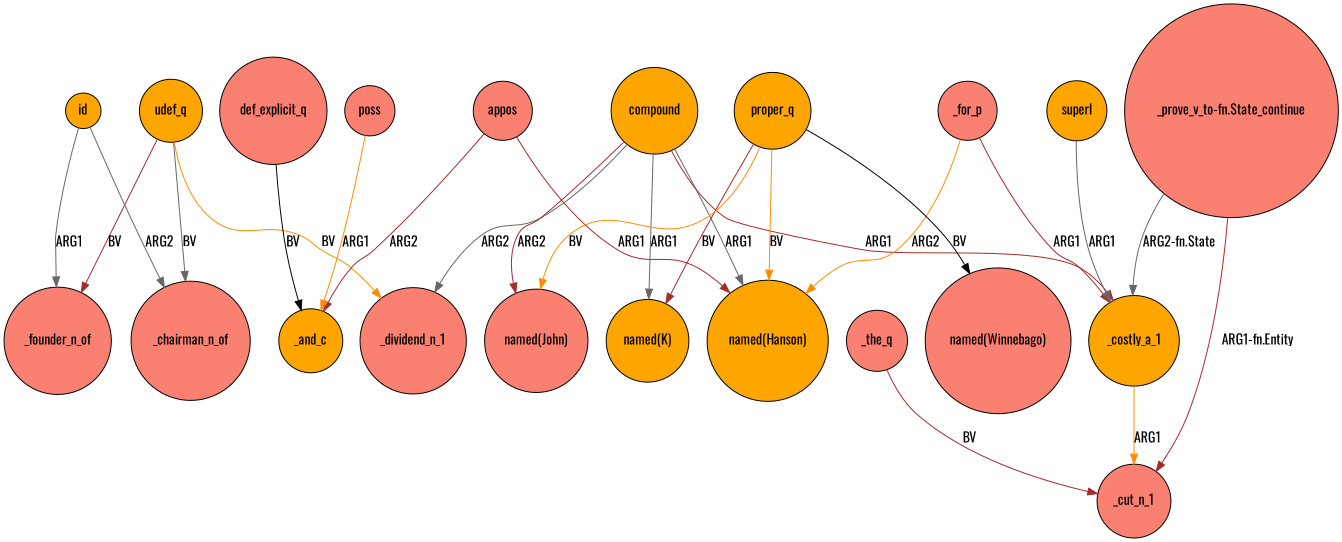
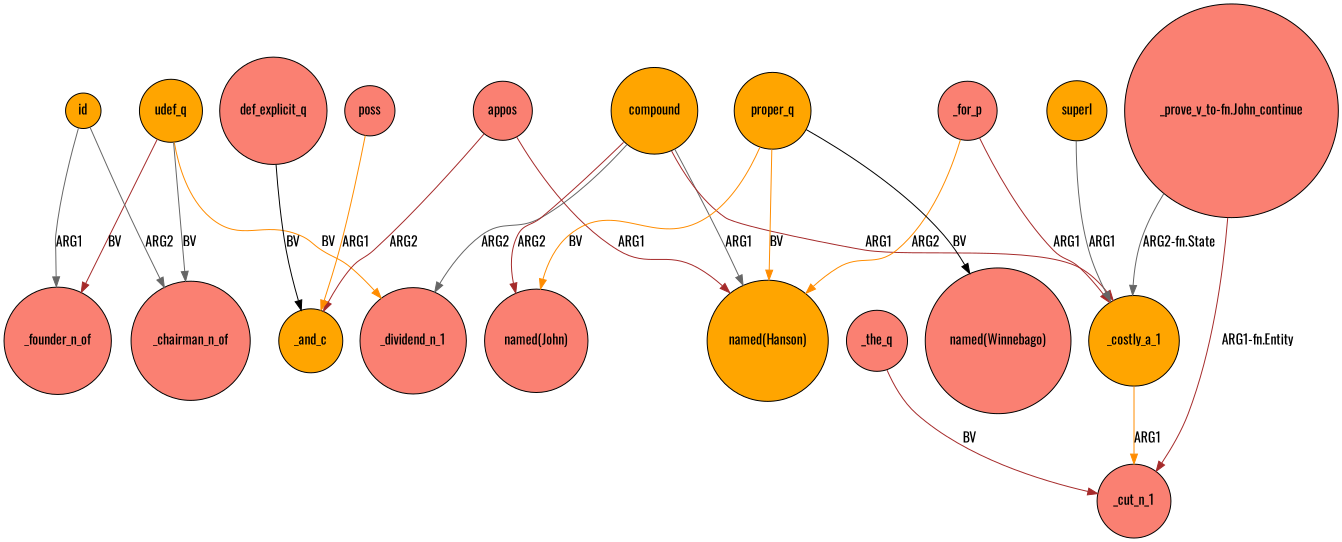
  digraph {
    fontname=Oswald
    node [fillcolor=salmon fontname=Oswald shape=circle style=filled]
    edge [color=brown fontname=Oswald]
    udef_q [fillcolor=orange]
    _founder_n_of
    _dividend_n_1
    _chairman_n_of
    _and_c [fillcolor=orange]
    appos
    "named(Hanson)" [fillcolor=orange]
    compound [fillcolor=orange]
-   "named(K)" [fillcolor=orange]
    "named(John)"
    _costly_a_1 [fillcolor=orange]
    _for_p
    _cut_n_1
-   "_prove_v_to-fn.State_continue"
+   "_prove_v_to-fn.State_continue" [label="_prove_v_to-fn.John_continue"]
    proper_q [fillcolor=orange]
    "named(Winnebago)"
    superl [fillcolor=orange]
    def_explicit_q
    poss
    _the_q
    id [fillcolor=orange]
    udef_q -> _founder_n_of [label=BV]
    udef_q -> _dividend_n_1 [color=darkorange label=BV]
    udef_q -> _chairman_n_of [color=gray40 label=BV]
    appos -> _and_c [label=ARG2]
    appos -> "named(Hanson)" [label=ARG1]
    compound -> _dividend_n_1 [color=gray40 label=ARG2]
    compound -> "named(Hanson)" [color=gray40 label=ARG1]
-   compound -> "named(K)" [color=gray40 label=ARG1]
    compound -> "named(John)" [label=ARG2]
    compound -> _costly_a_1 [label=ARG1]
    _costly_a_1 -> _cut_n_1 [color=darkorange label=ARG1]
    _for_p -> "named(Hanson)" [color=darkorange label=ARG2]
    _for_p -> _costly_a_1 [label=ARG1]
    "_prove_v_to-fn.State_continue" -> _costly_a_1 [color=gray40 label="ARG2-fn.State"]
    "_prove_v_to-fn.State_continue" -> _cut_n_1 [label="ARG1-fn.Entity"]
    proper_q -> "named(Hanson)" [color=darkorange label=BV]
-   proper_q -> "named(K)" [label=BV]
    proper_q -> "named(John)" [color=darkorange label=BV]
    proper_q -> "named(Winnebago)" [color=black label=BV]
    superl -> _costly_a_1 [color=gray40 label=ARG1]
    def_explicit_q -> _and_c [color=black label=BV]
    poss -> _and_c [color=darkorange label=ARG1]
    _the_q -> _cut_n_1 [label=BV]
    id -> _founder_n_of [color=gray40 label=ARG1]
    id -> _chairman_n_of [color=gray40 label=ARG2]
  }
